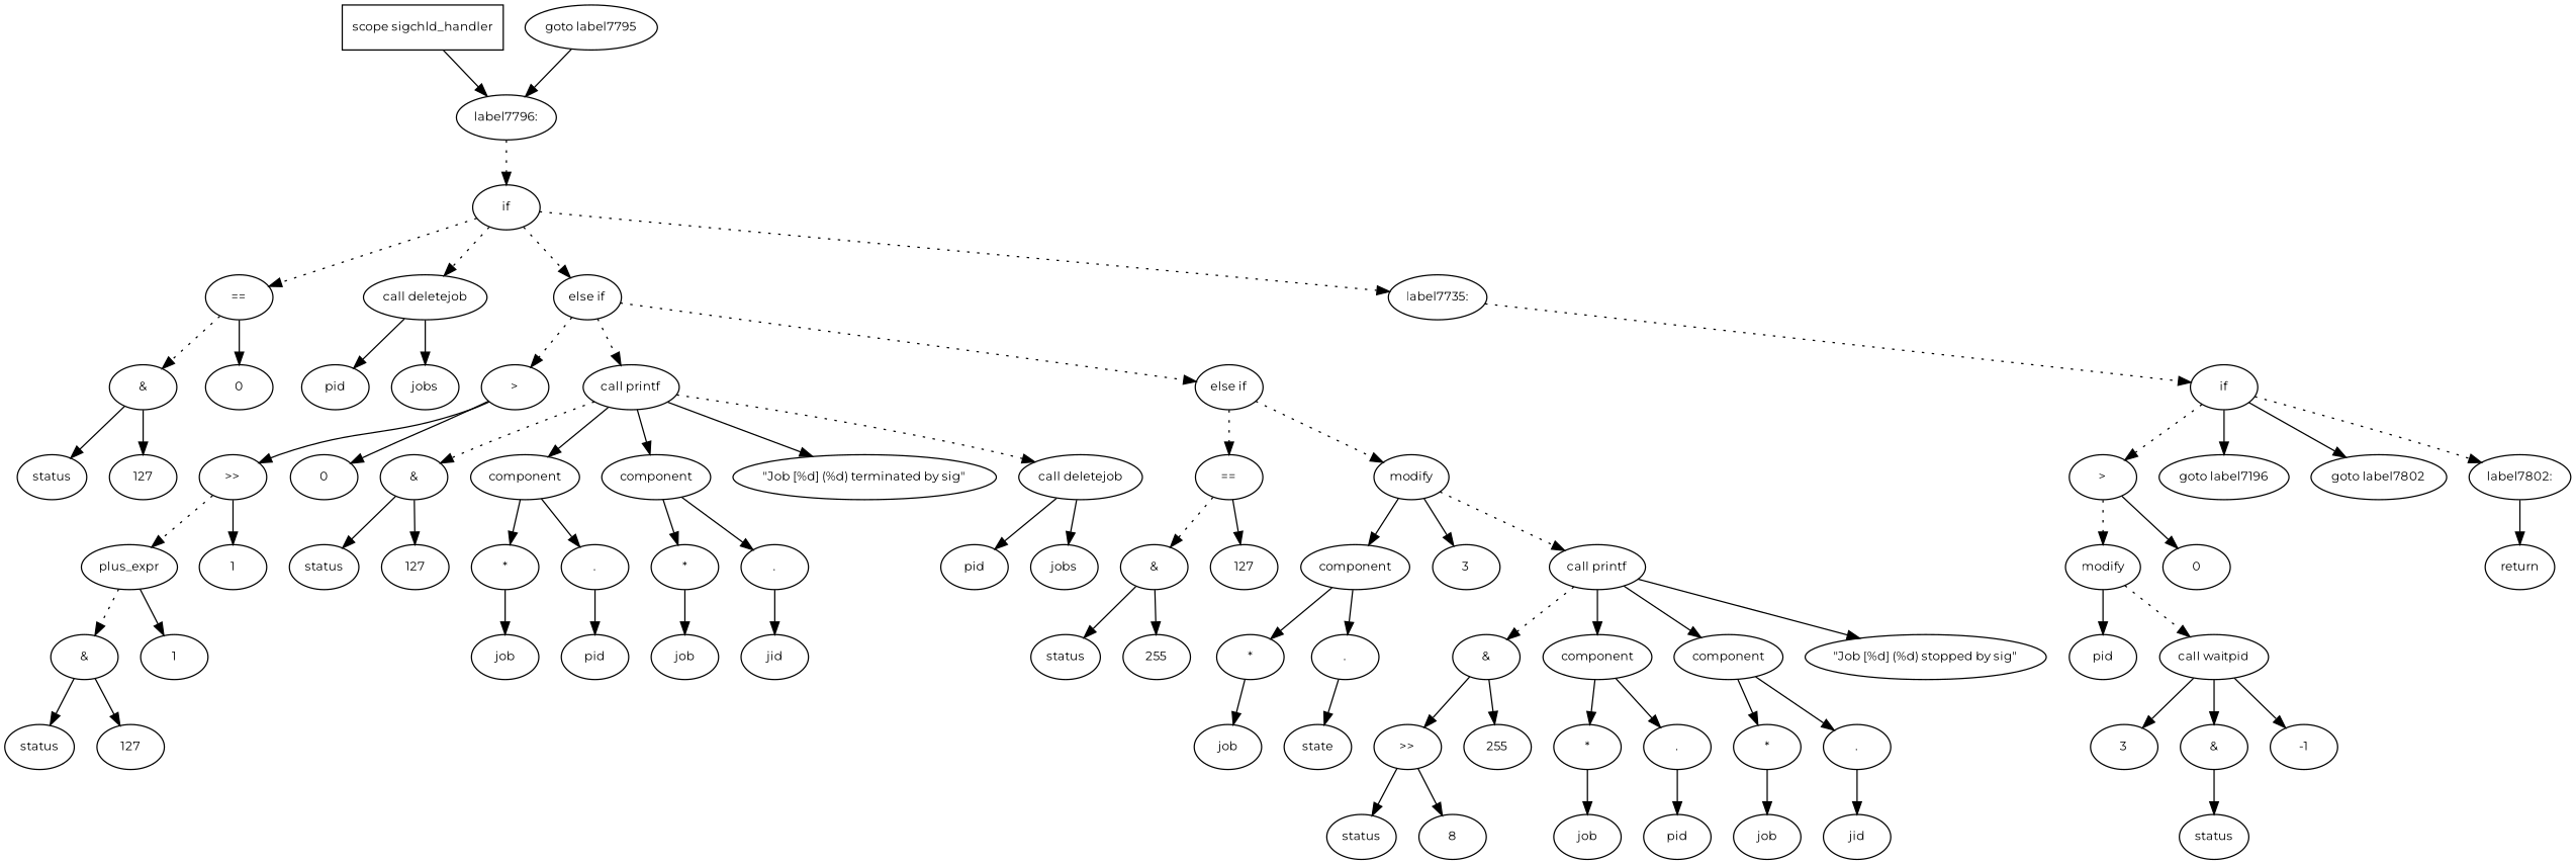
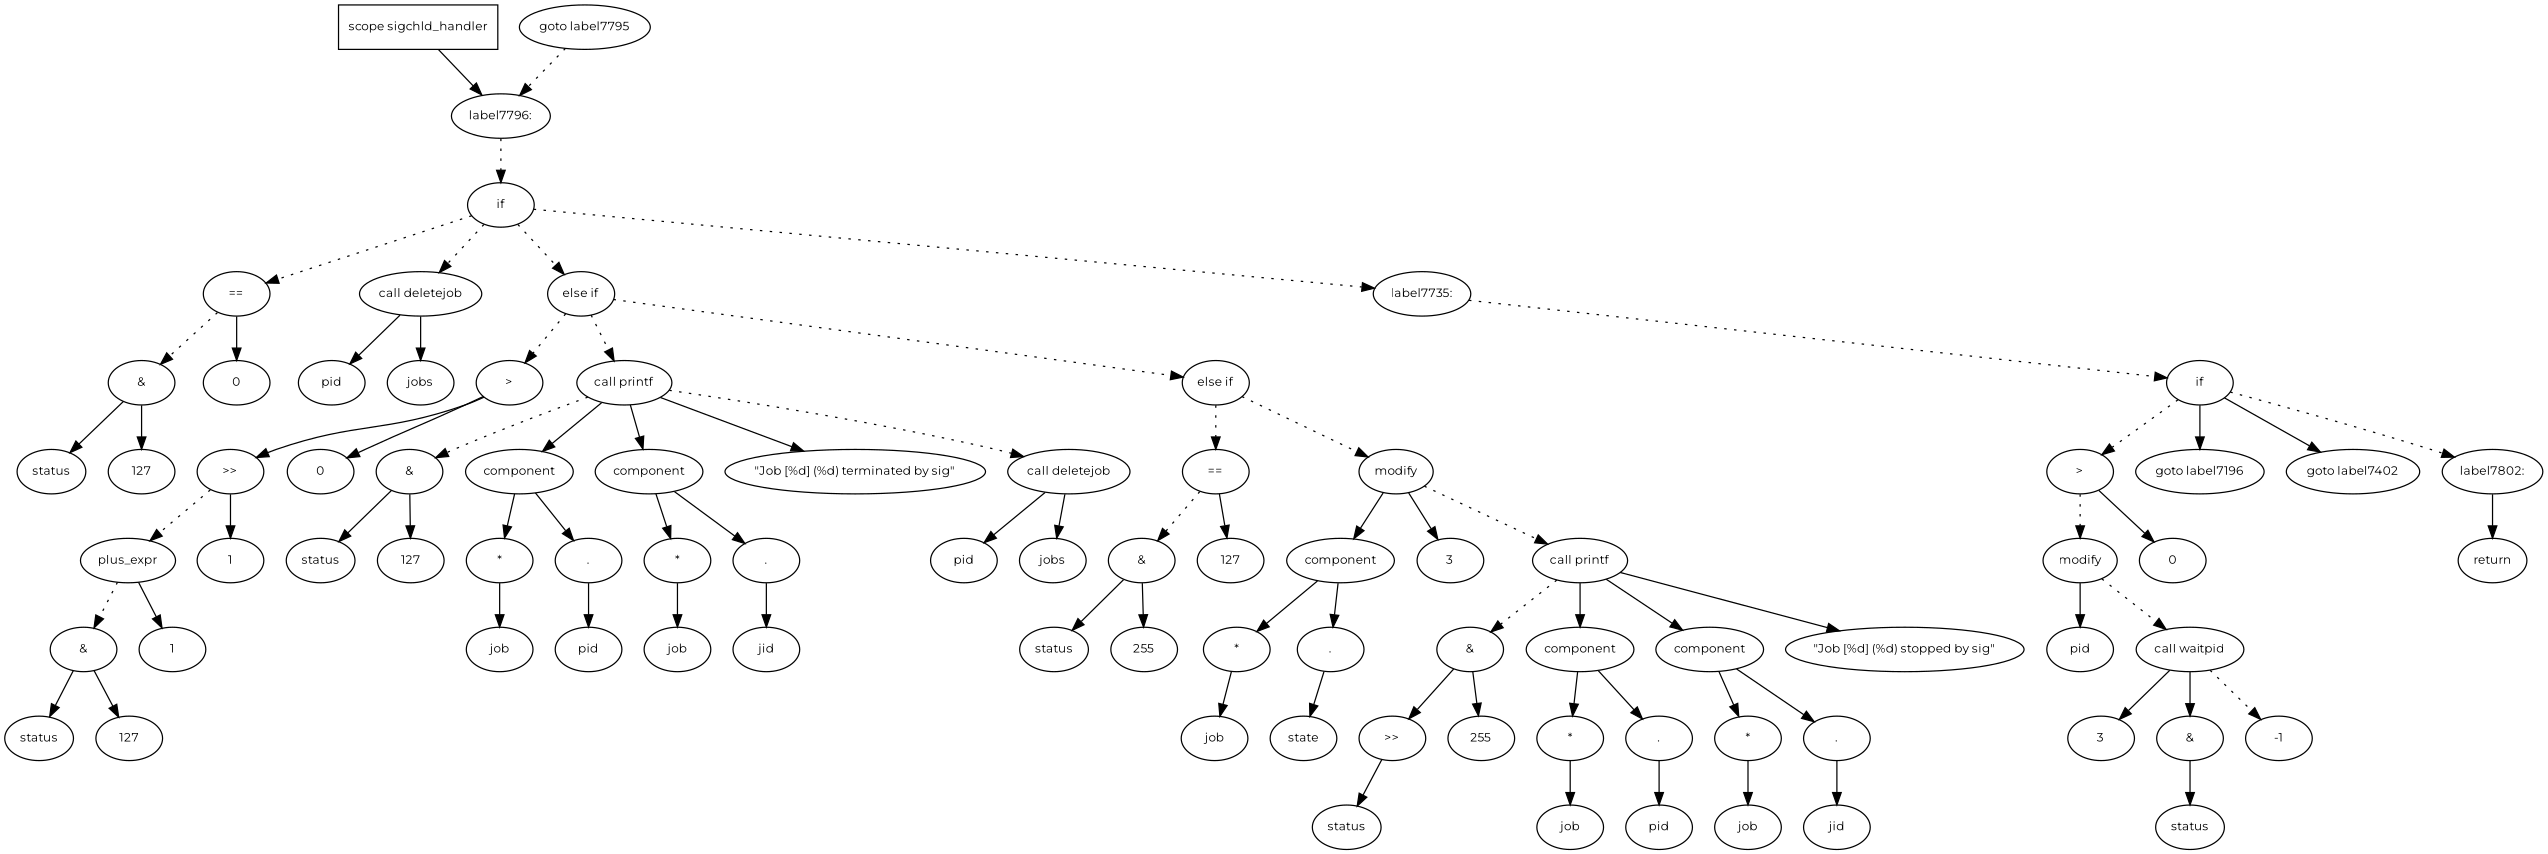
  digraph {
    fontname=Montserrat
    fontsize=10
    node [fontname=Montserrat fontsize=10 shape=ellipse]
    edge [fontname=Montserrat fontsize=10]
    n1 [label="scope sigchld_handler" shape=box]
    n2 [label="label7796:"]
    n3 [label="goto label7795"]
    n4 [label=if]
    n5 [label="=="]
    n6 [label="call deletejob"]
    n7 [label="else if"]
    n8 [label="label7735:"]
    n9 [label="&"]
    n10 [label=0]
    n11 [label=pid]
    n12 [label=jobs]
    n13 [label=">"]
    n14 [label="call printf"]
    n15 [label="else if"]
    n16 [label=if]
    n17 [label=status]
    n18 [label=127]
    n19 [label=">>"]
    n20 [label=0]
    n21 [label="&"]
    n22 [label=component]
    n23 [label=component]
    n24 [label="\"Job [%d] (%d) terminated by sig\""]
    n25 [label="call deletejob"]
    n26 [label="=="]
    n27 [label=modify]
    n28 [label=plus_expr]
    n29 [label=1]
    n30 [label="&"]
    n31 [label=1]
    n32 [label=status]
    n33 [label=127]
    n34 [label=status]
    n35 [label=127]
    n36 [label="*"]
    n37 [label="."]
    n38 [label="*"]
    n39 [label="."]
    n40 [label=pid]
    n41 [label=jobs]
    n42 [label=job]
    n43 [label=pid]
    n44 [label=job]
    n45 [label=jid]
    n46 [label="&"]
    n47 [label=127]
    n48 [label=component]
    n49 [label=3]
    n50 [label="call printf"]
    n51 [label=status]
    n52 [label=255]
    n53 [label="*"]
    n54 [label="."]
    n55 [label="&"]
    n56 [label=component]
    n57 [label=component]
    n58 [label="\"Job [%d] (%d) stopped by sig\""]
    n59 [label=job]
    n60 [label=state]
    n61 [label=">>"]
    n62 [label=255]
    n63 [label="*"]
    n64 [label="."]
    n65 [label="*"]
    n66 [label="."]
    n67 [label=status]
-   n68 [label=8]
    n69 [label=job]
    n70 [label=pid]
    n71 [label=job]
    n72 [label=jid]
    n73 [label=">"]
    n74 [label="goto label7196"]
-   n75 [label="goto label7802"]
+   n75 [label="goto label7402"]
    n76 [label="label7802:"]
    n77 [label=modify]
    n78 [label=0]
    n79 [label=return]
    n80 [label=pid]
    n81 [label="call waitpid"]
    n82 [label=3]
    n83 [label="&"]
    n84 [label=-1]
    n85 [label=status]
    n1 -> n2
    n2 -> n4 [style=dotted]
-   n3 -> n2 [style=solid]
+   n3 -> n2 [style=dotted]
    n4 -> n5 [style=dotted]
    n4 -> n6 [style=dotted]
    n4 -> n7 [style=dotted]
    n4 -> n8 [style=dotted]
    n5 -> n9 [style=dotted]
    n5 -> n10
    n6 -> n11
    n6 -> n12
    n7 -> n13 [style=dotted]
    n7 -> n14 [style=dotted]
    n7 -> n15 [style=dotted]
    n8 -> n16 [style=dotted]
    n9 -> n17
    n9 -> n18
    n13 -> n19
    n13 -> n20
    n14 -> n21 [style=dotted]
    n14 -> n22
    n14 -> n23
    n14 -> n24
    n14 -> n25 [style=dotted]
    n15 -> n26 [style=dotted]
    n15 -> n27 [style=dotted]
    n16 -> n73 [style=dotted]
    n16 -> n74
    n16 -> n75
    n16 -> n76 [style=dotted]
    n19 -> n28 [style=dotted]
    n19 -> n29
    n21 -> n34
    n21 -> n35
    n22 -> n36
    n22 -> n37
    n23 -> n38
    n23 -> n39
    n25 -> n40
    n25 -> n41
    n26 -> n46 [style=dotted]
    n26 -> n47
    n27 -> n48
    n27 -> n49
    n27 -> n50 [style=dotted]
    n28 -> n30 [style=dotted]
    n28 -> n31
    n30 -> n32
    n30 -> n33
    n36 -> n42
    n37 -> n43
    n38 -> n44
    n39 -> n45
    n46 -> n51
    n46 -> n52
    n48 -> n53
    n48 -> n54
    n50 -> n55 [style=dotted]
    n50 -> n56
    n50 -> n57
    n50 -> n58
    n53 -> n59
    n54 -> n60
    n55 -> n61
    n55 -> n62
    n56 -> n63
    n56 -> n64
    n57 -> n65
    n57 -> n66
    n61 -> n67
-   n61 -> n68
    n63 -> n69
    n64 -> n70
    n65 -> n71
    n66 -> n72
    n73 -> n77 [style=dotted]
    n73 -> n78
    n76 -> n79 [style=solid]
    n77 -> n80
    n77 -> n81 [style=dotted]
    n81 -> n82
    n81 -> n83
-   n81 -> n84
+   n81 -> n84 [style=dotted]
    n83 -> n85
  }
